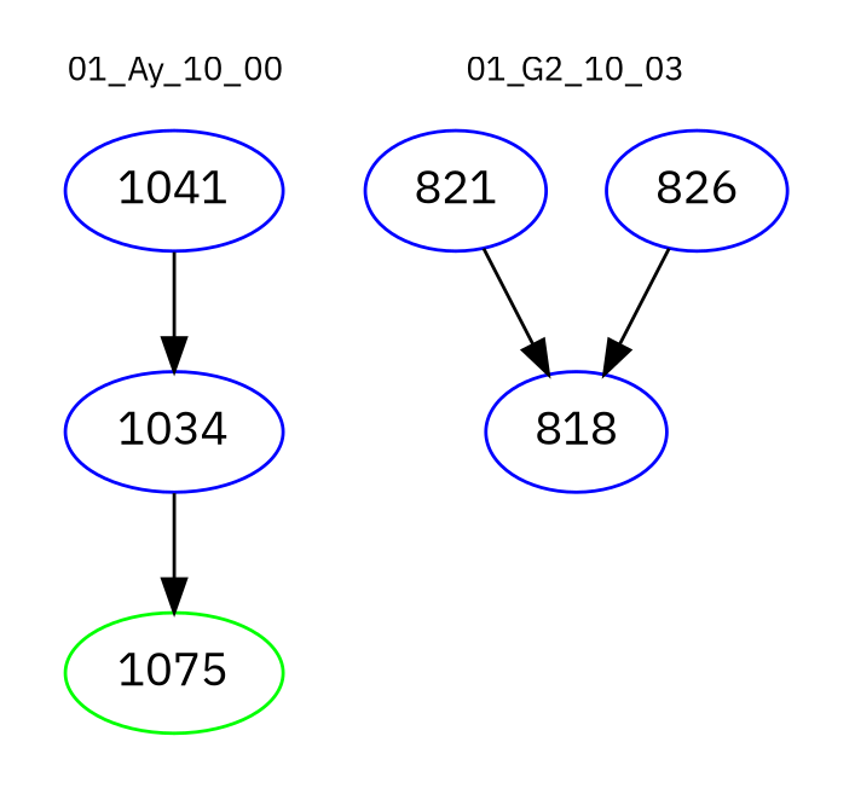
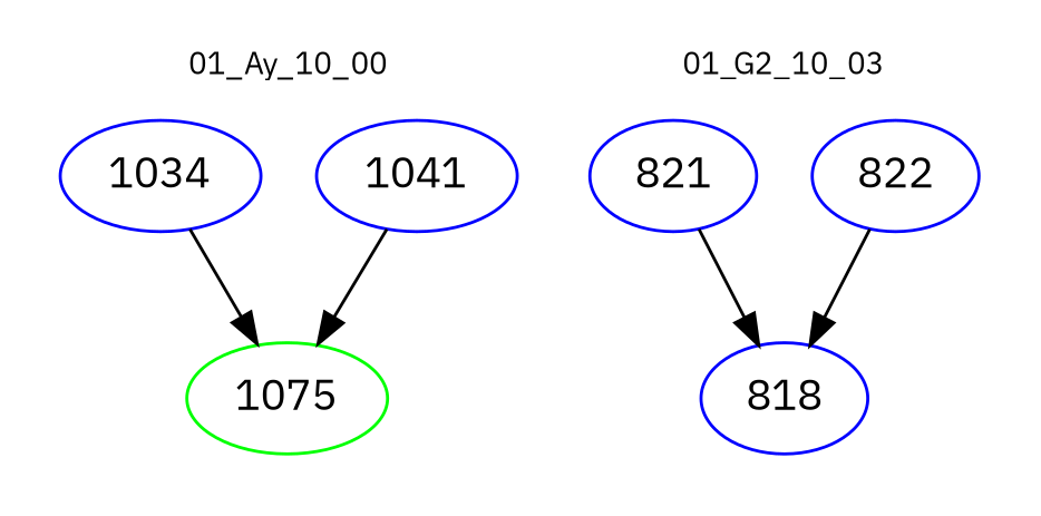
  digraph {
    fontname="IBM Plex Sans"
    node [color=blue fontname="IBM Plex Sans"]
    edge [color=black fontname="IBM Plex Sans"]
    n1 [label=1041]
    n2 [label=1034]
    n3 [color=green label=1075]
-   n4 [label=826]
+   n4 [label=822]
    n5 [label=818]
    n6 [label=821]
    subgraph cluster_1 {
      color=white
      fontsize=10
      label="01_Ay_10_00"
      n1
      n2
      n3
    }
    subgraph cluster_2 {
      color=white
      fontsize=10
      label="01_G2_10_03"
      n4
      n5
      n6
    }
-   n1 -> n2
+   n1 -> n3
    n2 -> n3
    n4 -> n5
    n6 -> n5
  }
